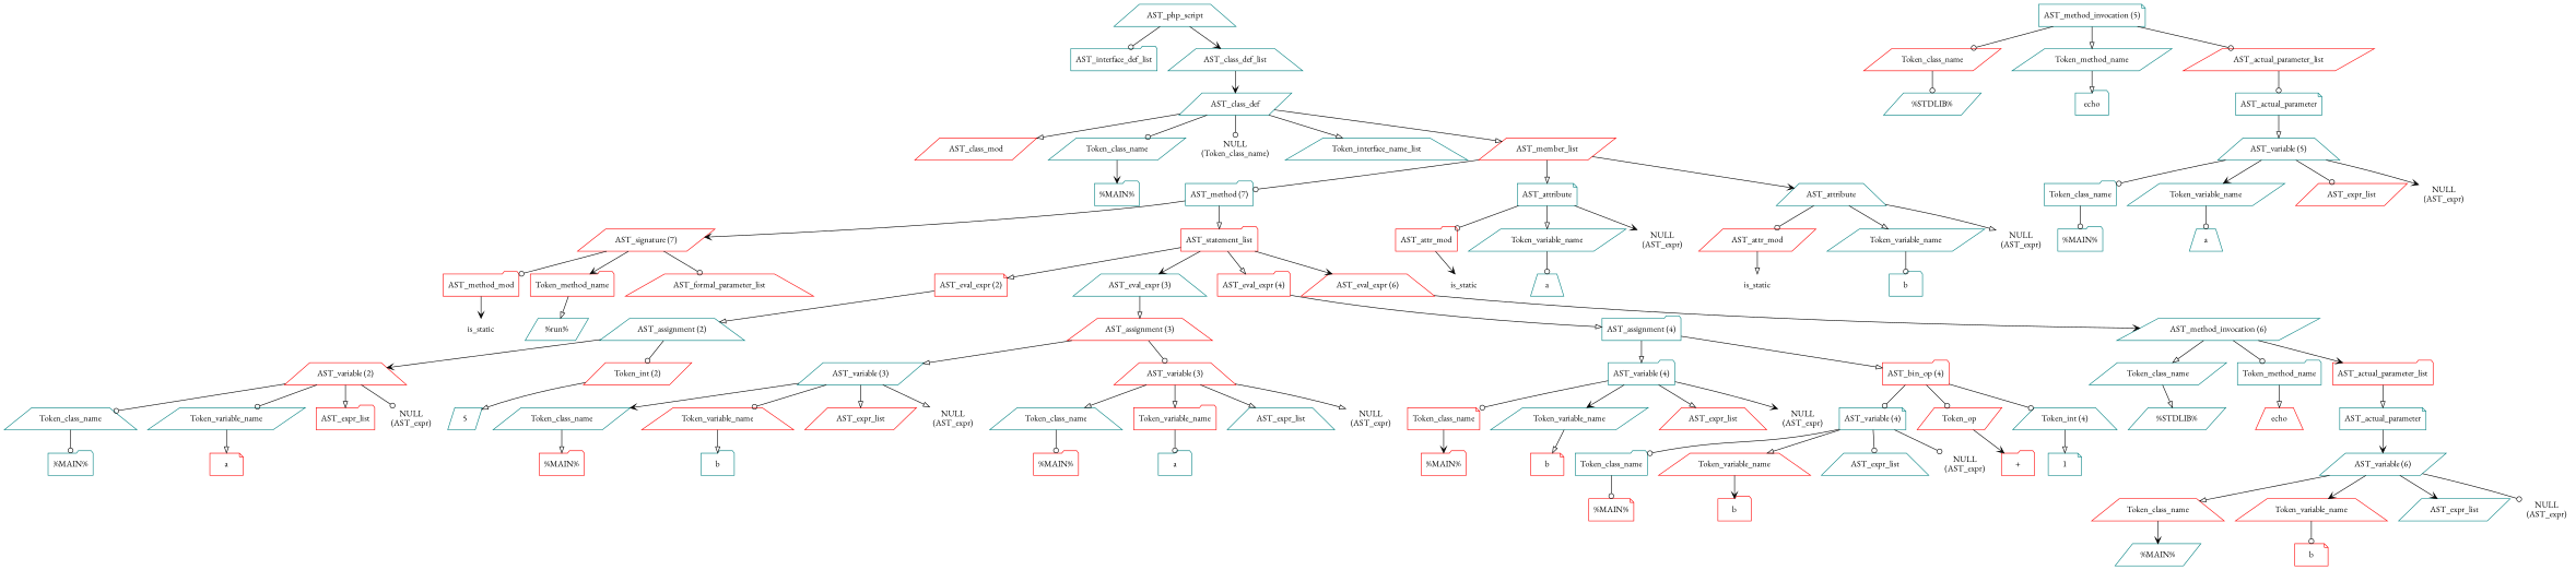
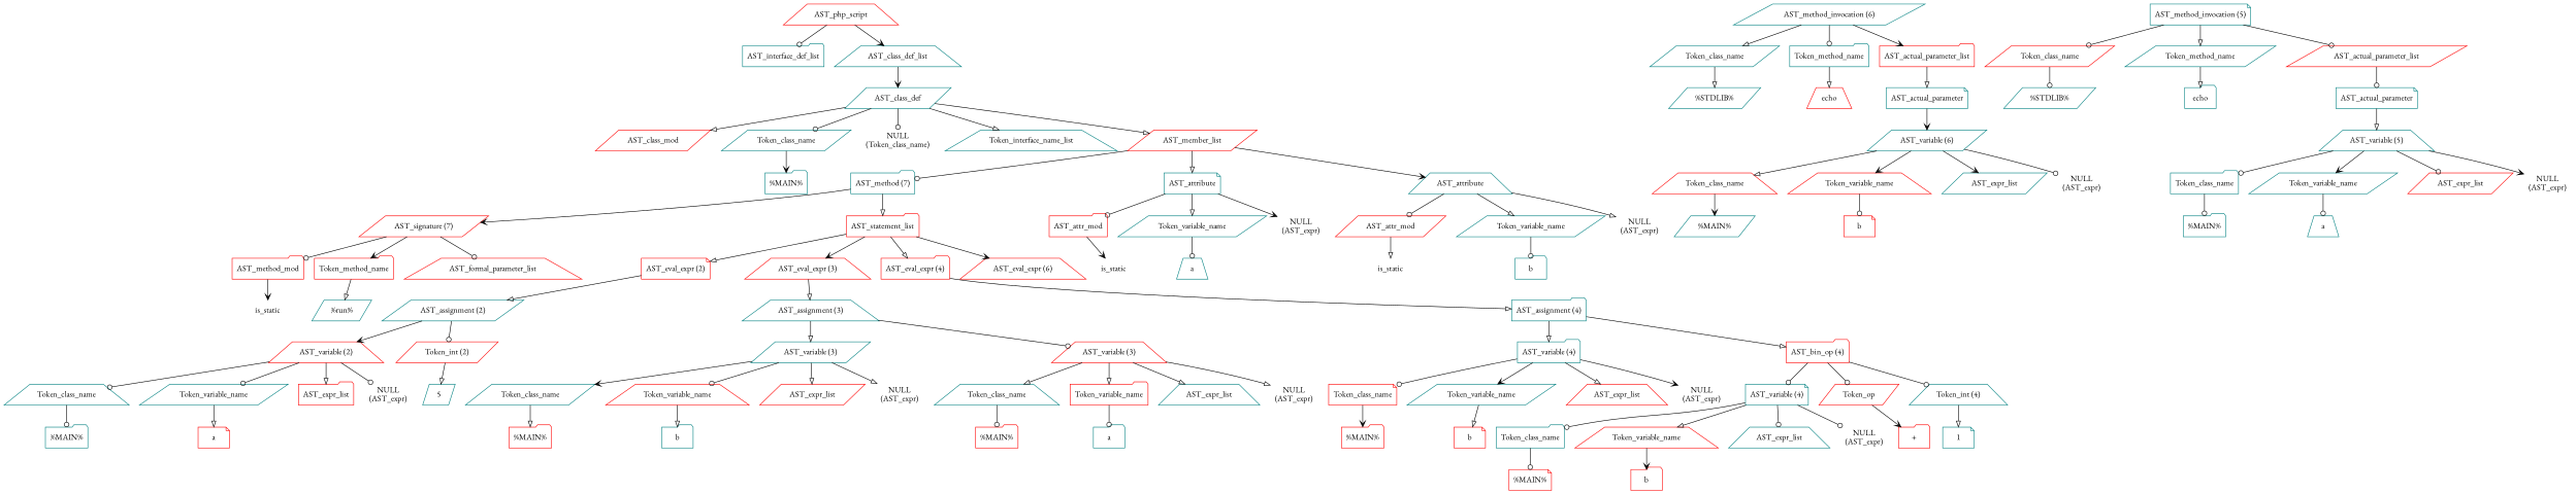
  digraph {
    fontname="EB Garamond"
    node [color=teal fontname="EB Garamond" shape=parallelogram]
    edge [arrowhead=onormal fontname="EB Garamond"]
-   n1 [label=AST_php_script shape=trapezium]
+   n1 [color=red label=AST_php_script shape=trapezium]
    n2 [label=AST_interface_def_list shape=folder]
    n3 [label=AST_class_def_list shape=trapezium]
    n4 [label=AST_class_def]
    n5 [color=red label=AST_class_mod]
    n6 [label=Token_class_name]
    n7 [label="NULL\n(Token_class_name)" shape=plaintext]
    n8 [label=Token_interface_name_list shape=trapezium]
    n9 [color=red label=AST_member_list]
    n10 [label="%MAIN%" shape=folder]
    n11 [label="AST_method (7)" shape=folder]
    n12 [label=AST_attribute shape=note]
    n13 [label=AST_attribute shape=trapezium]
    n14 [color=red label="AST_signature (7)"]
    n15 [color=red label=AST_statement_list shape=folder]
    n16 [color=red label=AST_attr_mod shape=folder]
    n17 [label=Token_variable_name]
    n18 [color=red label="NULL\n(AST_expr)" shape=plaintext]
    n19 [color=red label=AST_attr_mod]
    n20 [label=Token_variable_name]
    n21 [color=red label="NULL\n(AST_expr)" shape=plaintext]
    n22 [color=red label=AST_method_mod shape=folder]
    n23 [color=red label=Token_method_name shape=folder]
    n24 [color=red label=AST_formal_parameter_list shape=trapezium]
    n25 [color=red label="AST_eval_expr (2)" shape=note]
-   n26 [label="AST_eval_expr (3)" shape=trapezium]
+   n26 [color=red label="AST_eval_expr (3)" shape=trapezium]
    n27 [color=red label="AST_eval_expr (4)" shape=folder]
    n28 [color=red label="AST_eval_expr (6)" shape=trapezium]
    n29 [label=is_static shape=plaintext]
    n30 [label="%run%"]
-   n31 [label="AST_assignment (2)" shape=trapezium]
-   n32 [color=red label="AST_assignment (3)" shape=trapezium]
+   n31 [label="AST_assignment (2)"]
+   n32 [label="AST_assignment (3)" shape=trapezium]
    n33 [label="AST_assignment (4)" shape=folder]
    n34 [label="AST_method_invocation (6)"]
    n35 [color=red label="AST_variable (2)" shape=trapezium]
    n36 [color=red label="Token_int (2)"]
    n37 [label=Token_class_name shape=trapezium]
    n38 [label=Token_variable_name]
    n39 [color=red label=AST_expr_list shape=folder]
    n40 [label="NULL\n(AST_expr)" shape=plaintext]
    n41 [label=5]
    n42 [label="%MAIN%" shape=folder]
    n43 [color=red label=a shape=note]
    n44 [label="AST_variable (3)"]
    n45 [color=red label="AST_variable (3)" shape=trapezium]
    n46 [label=Token_class_name]
    n47 [color=red label=Token_variable_name shape=trapezium]
    n48 [color=red label=AST_expr_list]
    n49 [label="NULL\n(AST_expr)" shape=plaintext]
    n50 [label=Token_class_name shape=trapezium]
    n51 [color=red label=Token_variable_name shape=folder]
    n52 [label=AST_expr_list shape=trapezium]
    n53 [label="NULL\n(AST_expr)" shape=plaintext]
    n54 [color=red label="%MAIN%" shape=folder]
    n55 [label=b shape=folder]
    n56 [color=red label="%MAIN%" shape=folder]
    n57 [label=a shape=folder]
    n58 [label="AST_variable (4)" shape=folder]
    n59 [color=red label="AST_bin_op (4)" shape=folder]
    n60 [color=red label=Token_class_name shape=note]
    n61 [label=Token_variable_name]
    n62 [color=red label=AST_expr_list shape=trapezium]
    n63 [label="NULL\n(AST_expr)" shape=plaintext]
    n64 [label="AST_variable (4)" shape=note]
    n65 [color=red label=Token_op]
    n66 [label="Token_int (4)" shape=trapezium]
    n67 [color=red label="%MAIN%" shape=folder]
    n68 [color=red label=b shape=note]
    n69 [label=Token_class_name shape=folder]
    n70 [color=red label=Token_variable_name shape=trapezium]
    n71 [label=AST_expr_list shape=trapezium]
    n72 [label="NULL\n(AST_expr)" shape=plaintext]
    n73 [color=red label="+" shape=folder]
    n74 [label=1 shape=note]
    n75 [color=red label="%MAIN%" shape=note]
    n76 [color=red label=b shape=folder]
    n77 [label="AST_method_invocation (5)" shape=note]
    n78 [color=red label=Token_class_name]
    n79 [label=Token_method_name]
    n80 [color=red label=AST_actual_parameter_list]
    n81 [label="%STDLIB%"]
    n82 [label=echo shape=folder]
    n83 [label=AST_actual_parameter shape=note]
    n84 [label="AST_variable (5)" shape=trapezium]
    n85 [label=Token_class_name shape=folder]
    n86 [label=Token_variable_name]
    n87 [color=red label=AST_expr_list]
    n88 [label="NULL\n(AST_expr)" shape=plaintext]
    n89 [label="%MAIN%" shape=folder]
    n90 [label=a shape=trapezium]
    n91 [label=Token_class_name]
    n92 [label=Token_method_name shape=folder]
    n93 [color=red label=AST_actual_parameter_list shape=folder]
    n94 [label="%STDLIB%"]
    n95 [color=red label=echo shape=trapezium]
    n96 [label=AST_actual_parameter shape=note]
    n97 [label="AST_variable (6)"]
    n98 [color=red label=Token_class_name shape=trapezium]
    n99 [color=red label=Token_variable_name shape=trapezium]
    n100 [label=AST_expr_list]
    n101 [label="NULL\n(AST_expr)" shape=plaintext]
    n102 [label="%MAIN%"]
    n103 [color=red label=b shape=note]
    n104 [label=is_static shape=plaintext]
    n105 [label=a shape=trapezium]
    n106 [label=is_static shape=plaintext]
    n107 [label=b shape=folder]
    n1 -> n2 [arrowhead=odot]
    n1 -> n3 [arrowhead=vee]
    n3 -> n4 [arrowhead=vee]
    n4 -> n5
    n4 -> n6 [arrowhead=odot]
    n4 -> n7 [arrowhead=odot]
    n4 -> n8
    n4 -> n9
    n6 -> n10 [arrowhead=vee]
    n9 -> n11 [arrowhead=odot]
    n9 -> n12
    n9 -> n13 [arrowhead=vee]
    n11 -> n14 [arrowhead=vee]
    n11 -> n15
    n12 -> n16 [arrowhead=odot]
    n12 -> n17
    n12 -> n18 [arrowhead=vee]
    n13 -> n19 [arrowhead=odot]
    n13 -> n20
    n13 -> n21
    n14 -> n22 [arrowhead=odot]
    n14 -> n23 [arrowhead=vee]
    n14 -> n24 [arrowhead=odot]
    n15 -> n25
    n15 -> n26 [arrowhead=vee]
    n15 -> n27
    n15 -> n28 [arrowhead=vee]
    n16 -> n104 [arrowhead=vee]
    n17 -> n105 [arrowhead=odot]
    n19 -> n106
    n20 -> n107 [arrowhead=odot]
    n22 -> n29 [arrowhead=vee]
    n23 -> n30
    n25 -> n31
    n26 -> n32
    n27 -> n33
-   n28 -> n34 [arrowhead=vee]
    n31 -> n35 [arrowhead=vee]
    n31 -> n36 [arrowhead=odot]
    n32 -> n44
    n32 -> n45 [arrowhead=odot]
    n33 -> n58
    n33 -> n59
    n34 -> n91
    n34 -> n92 [arrowhead=odot]
    n34 -> n93 [arrowhead=vee]
    n35 -> n37 [arrowhead=odot]
    n35 -> n38 [arrowhead=odot]
    n35 -> n39
    n35 -> n40 [arrowhead=odot]
    n36 -> n41
    n37 -> n42 [arrowhead=odot]
    n38 -> n43
    n44 -> n46 [arrowhead=vee]
    n44 -> n47 [arrowhead=odot]
    n44 -> n48
    n44 -> n49
    n45 -> n50
    n45 -> n51
    n45 -> n52
    n45 -> n53
    n46 -> n54
    n47 -> n55
    n50 -> n56 [arrowhead=odot]
    n51 -> n57 [arrowhead=odot]
    n58 -> n60 [arrowhead=odot]
    n58 -> n61 [arrowhead=vee]
    n58 -> n62
    n58 -> n63 [arrowhead=vee]
    n59 -> n64 [arrowhead=odot]
    n59 -> n65 [arrowhead=odot]
    n59 -> n66 [arrowhead=odot]
    n60 -> n67 [arrowhead=vee]
    n61 -> n68
    n64 -> n69 [arrowhead=odot]
    n64 -> n70
    n64 -> n71 [arrowhead=odot]
    n64 -> n72 [arrowhead=odot]
    n65 -> n73 [arrowhead=vee]
    n66 -> n74
    n69 -> n75 [arrowhead=odot]
    n70 -> n76 [arrowhead=vee]
    n77 -> n78 [arrowhead=odot]
    n77 -> n79
    n77 -> n80 [arrowhead=odot]
    n78 -> n81 [arrowhead=odot]
    n79 -> n82
    n80 -> n83 [arrowhead=odot]
    n83 -> n84
    n84 -> n85 [arrowhead=odot]
    n84 -> n86 [arrowhead=vee]
    n84 -> n87 [arrowhead=odot]
    n84 -> n88 [arrowhead=vee]
    n85 -> n89 [arrowhead=odot]
    n86 -> n90 [arrowhead=odot]
    n91 -> n94
    n92 -> n95
    n93 -> n96
    n96 -> n97 [arrowhead=vee]
    n97 -> n98
    n97 -> n99 [arrowhead=vee]
    n97 -> n100 [arrowhead=vee]
    n97 -> n101 [arrowhead=odot]
    n98 -> n102 [arrowhead=vee]
    n99 -> n103 [arrowhead=odot]
  }
